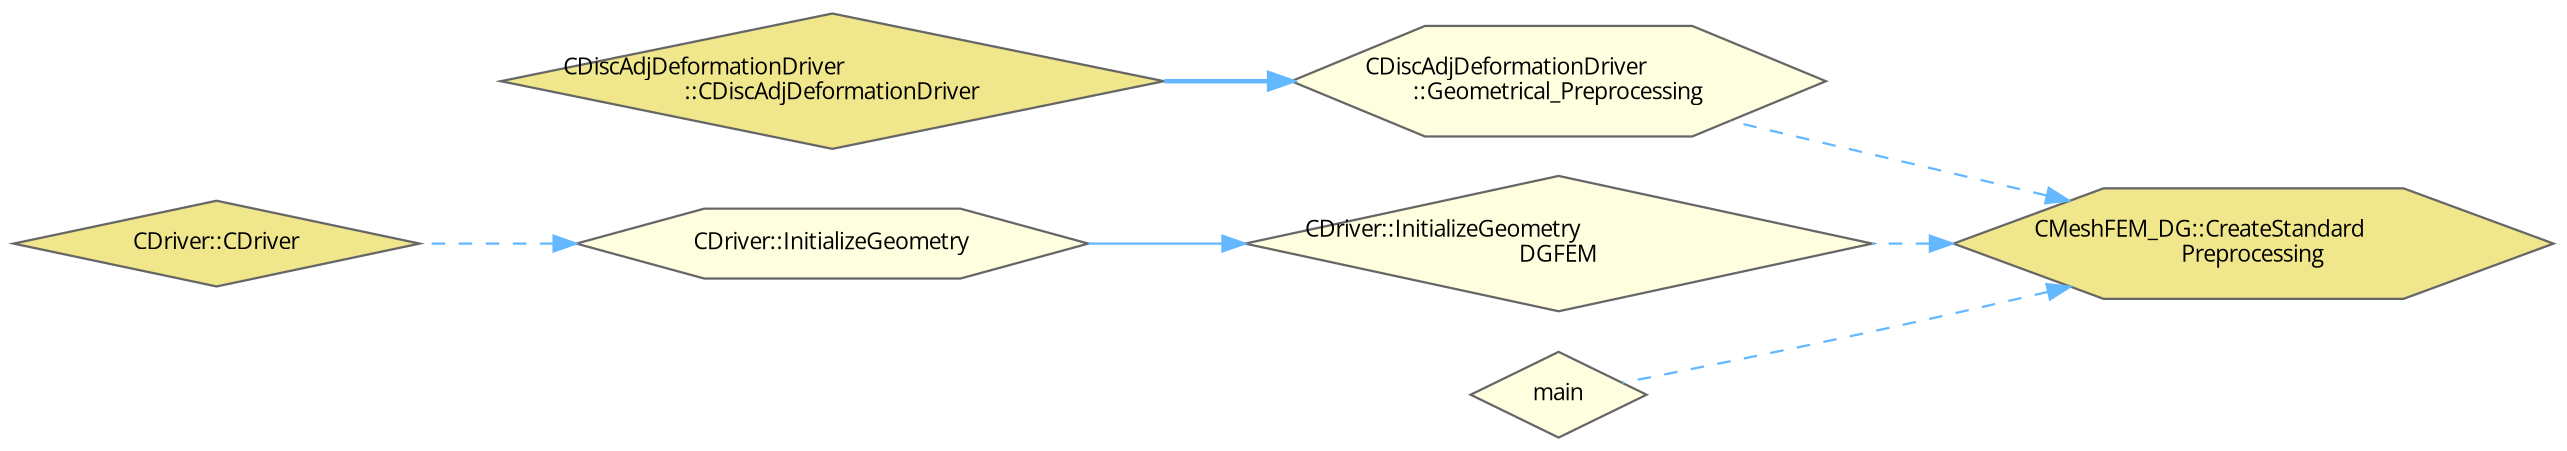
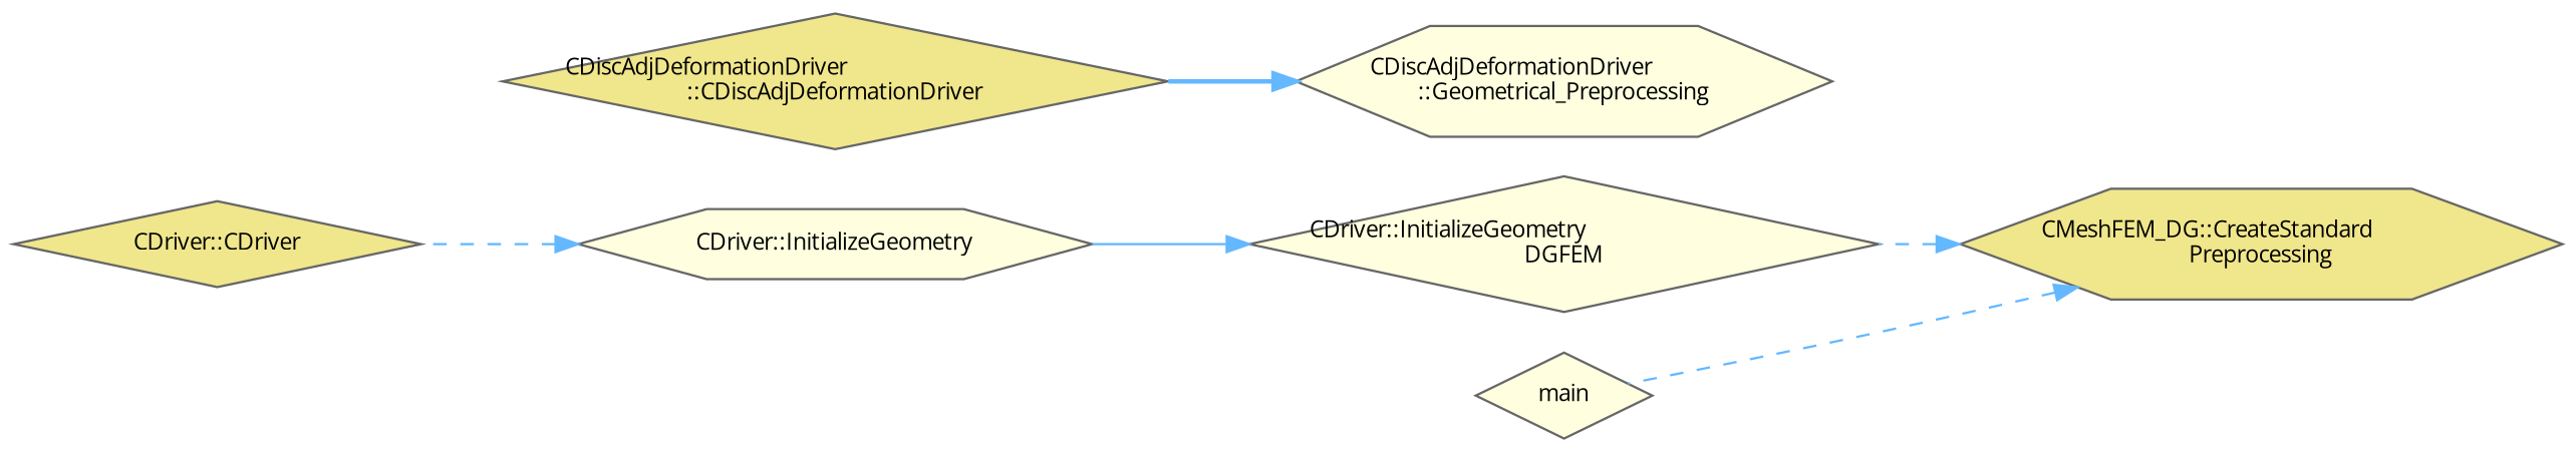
  digraph {
    fontname="Open Sans"
    rankdir=RL
    node [color=grey40 fillcolor=lightyellow fontname="Open Sans" fontsize=10 shape=diamond style=filled]
    edge [color=steelblue1 dir=back fontname="Open Sans" fontsize=10 labelfontname=Helvetica labelfontsize=10 style=dashed]
    n1 [color=gray40 fillcolor=khaki fontcolor=black height=0.2 label="CMeshFEM_DG::CreateStandard\lPreprocessing" shape=hexagon width=0.4]
    n2 [height=0.2 label="CDiscAdjDeformationDriver\l::Geometrical_Preprocessing" shape=hexagon width=0.4]
    n3 [height=0.2 label="CDriver::InitializeGeometry\lDGFEM" width=0.4]
    n4 [height=0.2 label=main width=0.4]
    n5 [fillcolor=khaki height=0.2 label="CDiscAdjDeformationDriver\l::CDiscAdjDeformationDriver" width=0.4]
    n6 [height=0.2 label="CDriver::InitializeGeometry" shape=hexagon width=0.4]
    n7 [fillcolor=khaki height=0.2 label="CDriver::CDriver" width=0.4]
-   n1 -> n2
    n1 -> n3
    n1 -> n4
    n2 -> n5 [style=bold]
    n3 -> n6 [style=solid]
    n6 -> n7
  }
